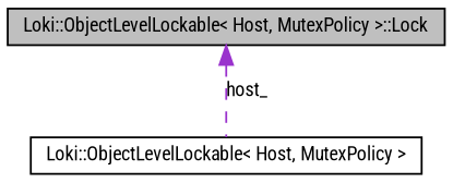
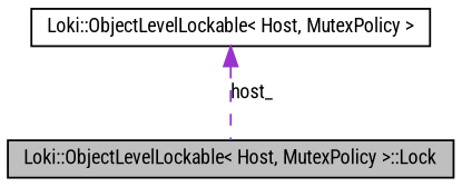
  digraph {
    fontname="Roboto Condensed"
    node [color=black fontname="Roboto Condensed" fontsize=10 shape=record]
    n1 [fillcolor=grey75 fontcolor=black height=0.2 label="Loki::ObjectLevelLockable\< Host, MutexPolicy \>::Lock" style=filled width=0.4]
    n2 [height=0.2 label="Loki::ObjectLevelLockable\< Host, MutexPolicy \>" width=0.4]
-   n1 -> n2 [color=darkorchid3 dir=back fontname="Roboto Condensed" fontsize=10 label=host_ labelfontname="FreeSans.ttf" labelfontsize=10 style=dashed]
+   n2 -> n1 [color=darkorchid3 dir=back fontname="Roboto Condensed" fontsize=10 label=host_ labelfontname="FreeSans.ttf" labelfontsize=10 style=dashed]
  }
